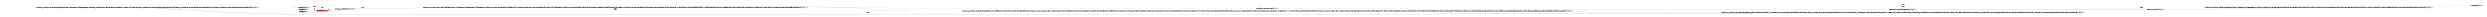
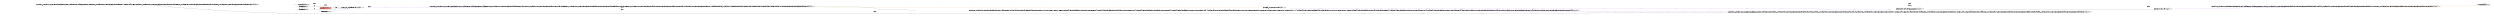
  digraph {
    rankdir=LR
    node [color=brown fillcolor=white shape=ellipse style=filled]
    edge [color=purple style=bold]
    n1 [label="{Composite delimGroup = UIUtils.createControlGroup(composite,SQLEditorMessages.pref_page_sql_editor_group_delimiters,2,GridData.FILL_HORIZONTAL | GridData.VERTICAL_ALIGN_BEGINNING,0)statementDelimiterText = UIUtils.createLabelText(delimGroup,SQLEditorMessages.pref_page_sql_editor_text_statement_delimiter,\"\",SWT.BORDER,new GridData(32,SWT.DEFAULT))ignoreNativeDelimiter = UIUtils.createCheckbox(delimGroup,SQLEditorMessages.pref_page_sql_editor_checkbox_ignore_native_delimiter,null,false,2)blankLineDelimiter = UIUtils.createCheckbox(delimGroup,SQLEditorMessages.pref_page_sql_editor_checkbox_blank_line_delimiter,null,false,2)removeTrailingDelimiter = UIUtils.createCheckbox(delimGroup,SQLEditorMessages.pref_page_sql_editor_checkbox_remove_trailing_delimiter,null,false,2)}@@@62@@@['0', '0', '1']"]
    n2 [fillcolor=lightgray label="return composite@@@69@@@['0', '0', '1']"]
    n3 [color=gray40 fillcolor=tomato label="Composite parent@@@2@@@['1', '1', '1']" shape=box]
    n4 [label="Composite composite = UIUtils.createPlaceholder(parent,2,5)@@@3@@@['1', '1', '1']"]
    n5 [label="Composite rightPanel = new Composite(composite,SWT.NONE)@@@34@@@['1', '1', '0']"]
    n6 [color=gray40 label="{Composite paramsGroup = UIUtils.createControlGroup(composite,SQLEditorMessages.pref_page_sql_editor_group_parameters,2,GridData.FILL_HORIZONTAL,0)enableSQLParameters = UIUtils.createCheckbox(paramsGroup,SQLEditorMessages.pref_page_sql_editor_checkbox_enable_sql_parameters,null,false,2)enableSQLAnonymousParameters = UIUtils.createCheckbox(paramsGroup,SQLEditorMessages.pref_page_sql_editor_checkbox_enable_sql_anonymous_parameters,null,false,2)anonymousParameterMarkText = UIUtils.createLabelText(paramsGroup,SQLEditorMessages.pref_page_sql_editor_text_anonymous_parameter_mark,\"\",SWT.BORDER,new GridData(32,SWT.DEFAULT))anonymousParameterMarkText.setTextLimit(1)namedParameterPrefixText = UIUtils.createLabelText(paramsGroup,SQLEditorMessages.pref_page_sql_editor_text_named_parameter_prefix,\"\",SWT.BORDER,new GridData(32,SWT.DEFAULT))namedParameterPrefixText.setTextLimit(1)enableParametersInDDL = UIUtils.createCheckbox(paramsGroup,SQLEditorMessages.pref_page_sql_editor_enable_parameters_in_ddl,SQLEditorMessages.pref_page_sql_editor_enable_parameters_in_ddl_tip,false,2)enableVariables = UIUtils.createCheckbox(paramsGroup,SQLEditorMessages.pref_page_sql_editor_enable_variables,SQLEditorMessages.pref_page_sql_editor_enable_variables_tip,false,2)}@@@51@@@['0', '0', '1']"]
    n7 [color=gray40 label="{Composite scriptsGroup = UIUtils.createControlGroup(composite,SQLEditorMessages.pref_page_sql_editor_group_scripts,2,GridData.FILL_HORIZONTAL,0){UIUtils.createControlLabel(scriptsGroup,SQLEditorMessages.pref_page_sql_editor_label_commit_type)commitTypeCombo = new Combo(scriptsGroup,SWT.BORDER | SWT.DROP_DOWN | SWT.READ_ONLY)commitTypeCombo.add(SQLEditorMessages.pref_page_sql_editor_combo_item_script_end,SQLScriptCommitType.AT_END.ordinal())commitTypeCombo.add(SQLEditorMessages.pref_page_sql_editor_combo_item_each_line_autocommit,SQLScriptCommitType.AUTOCOMMIT.ordinal())commitTypeCombo.add(SQLEditorMessages.pref_page_sql_editor_combo_item_each_spec_line,SQLScriptCommitType.NLINES.ordinal())commitTypeCombo.add(SQLEditorMessages.pref_page_sql_editor_combo_item_no_commit,SQLScriptCommitType.NO_COMMIT.ordinal())}{UIUtils.createControlLabel(scriptsGroup,SQLEditorMessages.pref_page_sql_editor_label_commit_after_line)commitLinesText = new Spinner(scriptsGroup,SWT.BORDER)commitLinesText.setSelection(0)commitLinesText.setDigits(0)commitLinesText.setIncrement(1)commitLinesText.setMinimum(1)commitLinesText.setMaximum(1024 * 1024)}{UIUtils.createControlLabel(scriptsGroup,SQLEditorMessages.pref_page_sql_editor_label_error_handling)errorHandlingCombo = new Combo(scriptsGroup,SWT.BORDER | SWT.DROP_DOWN | SWT.READ_ONLY)errorHandlingCombo.add(SQLEditorMessages.pref_page_sql_editor_combo_item_stop_rollback,SQLScriptErrorHandling.STOP_ROLLBACK.ordinal())errorHandlingCombo.add(SQLEditorMessages.pref_page_sql_editor_combo_item_stop_commit,SQLScriptErrorHandling.STOP_COMMIT.ordinal())errorHandlingCombo.add(SQLEditorMessages.pref_page_sql_editor_combo_item_ignore,SQLScriptErrorHandling.IGNORE.ordinal())}fetchResultSetsCheck = UIUtils.createCheckbox(scriptsGroup,SQLEditorMessages.pref_page_sql_editor_checkbox_fetch_resultsets,null,false,2)resetCursorCheck = UIUtils.createCheckbox(scriptsGroup,SQLEditorMessages.pref_page_sql_editor_checkbox_reset_cursor,null,false,2)maxEditorCheck = UIUtils.createCheckbox(scriptsGroup,SQLEditorMessages.pref_page_sql_editor_checkbox_max_editor_on_script_exec,null,false,2)}@@@21@@@['0', '0', '1']"]
    n8 [label="{Composite commonGroup = UIUtils.createControlGroup(composite,SQLEditorMessages.pref_page_sql_editor_group_common,2,GridData.FILL_HORIZONTAL | GridData.VERTICAL_ALIGN_BEGINNING,0){invalidateBeforeExecuteCheck = UIUtils.createCheckbox(commonGroup,SQLEditorMessages.pref_page_sql_editor_label_invalidate_before_execute,null,false,2)soundOnQueryEnd = UIUtils.createCheckbox(commonGroup,SQLEditorMessages.pref_page_sql_editor_label_sound_on_query_end,null,false,2)updateDefaultAfterExecute = UIUtils.createCheckbox(commonGroup,SQLEditorMessages.pref_page_sql_editor_label_refresh_defaults_after_execute,SQLEditorMessages.pref_page_sql_editor_label_refresh_defaults_after_execute_tip,false,2)clearOutputBeforeExecute = UIUtils.createCheckbox(commonGroup,SQLEditorMessages.pref_page_sql_editor_label_clear_output_before_execute,SQLEditorMessages.pref_page_sql_editor_label_clear_output_before_execute_tip,false,2)UIUtils.createControlLabel(commonGroup,SQLEditorMessages.pref_page_sql_editor_label_sql_timeout + UIMessages.label_sec)executeTimeoutText = new Spinner(commonGroup,SWT.BORDER)executeTimeoutText.setSelection(0)executeTimeoutText.setDigits(0)executeTimeoutText.setIncrement(1)executeTimeoutText.setMinimum(0)executeTimeoutText.setMaximum(100000)executeTimeoutText.setToolTipText(SQLEditorMessages.pref_page_sql_editor_label_sql_timeout_tip)}}@@@4@@@['1', '1', '1']"]
    n9 [color=gray40 fillcolor=lightgray label="return composite@@@43@@@['1', '1', '0']"]
    n10 [label="{Composite assistGroup = UIUtils.createControlGroup(rightPanel,SQLEditorMessages.pref_page_sql_format_group_search,1,GridData.FILL_HORIZONTAL | GridData.VERTICAL_ALIGN_BEGINNING,0)csMatchContains = UIUtils.createCheckbox(assistGroup,SQLEditorMessages.pref_page_sql_completion_label_match_contains,SQLEditorMessages.pref_page_sql_completion_label_match_contains_tip,false,2)csUseGlobalSearch = UIUtils.createCheckbox(assistGroup,SQLEditorMessages.pref_page_sql_completion_label_use_global_search,SQLEditorMessages.pref_page_sql_completion_label_use_global_search_tip,false,2)csShowColumnProcedures = UIUtils.createCheckbox(assistGroup,SQLEditorMessages.pref_page_sql_completion_label_show_column_procedures,SQLEditorMessages.pref_page_sql_completion_label_show_column_procedures_tip,false,2)}@@@37@@@['1', '1', '0']"]
    n11 [label="rightPanel.setLayoutData(new GridData(GridData.VERTICAL_ALIGN_BEGINNING))@@@35@@@['1', '1', '0']"]
    n12 [color=gray40 label="rightPanel.setLayout(new GridLayout(1,false))@@@36@@@['1', '1', '0']"]
    n13 [color=gray40 fillcolor=lightgray label="createPreferenceContent['0', '0', '1']" shape=diamond]
+   n14 [fillcolor=lightgray label="createPreferenceContent['0', '1', '0']" shape=diamond]
    n15 [color=gray40 fillcolor=lightgray label="createPreferenceContent['1', '0', '0']" shape=diamond]
    n1 -> n2
    n2 -> n3 [color=darkorange label=true style=dotted]
    n3 -> n4 [color=darkorange label=parent style=solid]
    n4 -> n1 [color=darkgreen label=composite style=solid]
    n4 -> n2 [color=darkgreen label=composite style=solid]
    n4 -> n5 [color=darkgreen label=composite style=solid]
    n4 -> n6 [color=darkgreen label=composite style=solid]
    n4 -> n7 [label=composite style=solid]
    n4 -> n8
    n4 -> n8 [color=black label=composite style=solid]
    n4 -> n9 [label=composite style=solid]
    n5 -> n10 [color=darkorange label=rightPanel style=solid]
    n5 -> n11
    n6 -> n1 [color=black]
    n7 -> n6
    n8 -> n5 [color=darkorange]
    n8 -> n7 [color=darkgreen]
    n8 -> n10 [label=assistGroup style=solid]
    n10 -> n9 [color=darkorange]
    n11 -> n12 [color=black]
    n12 -> n10
    n13 -> n3 [color=darkorange label=true style=solid]
    n13 -> n4 [color=black]
+   n14 -> n4
    n15 -> n3 [color=darkgreen label=true style=dotted]
    n15 -> n4 [color=black]
  }
